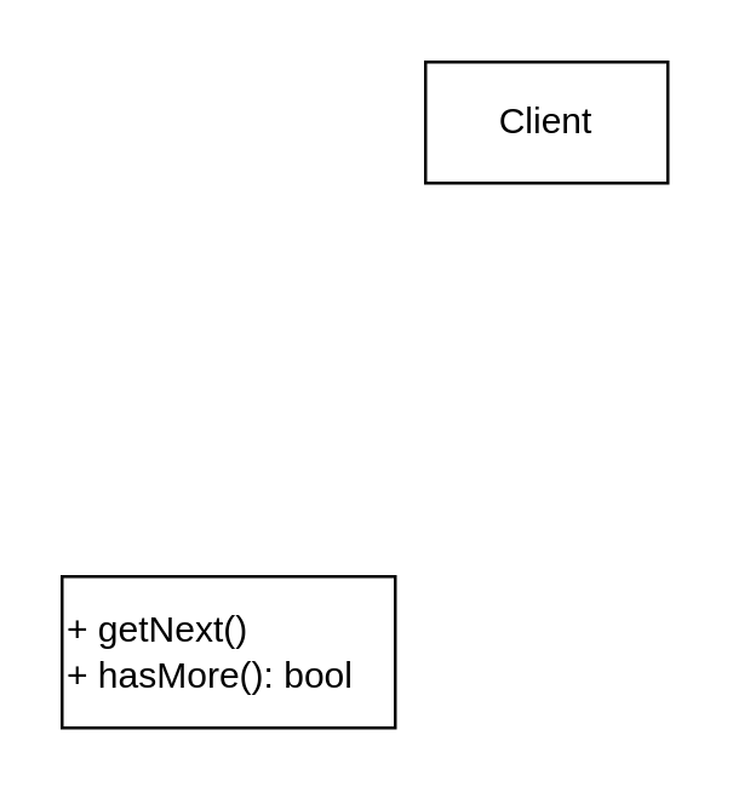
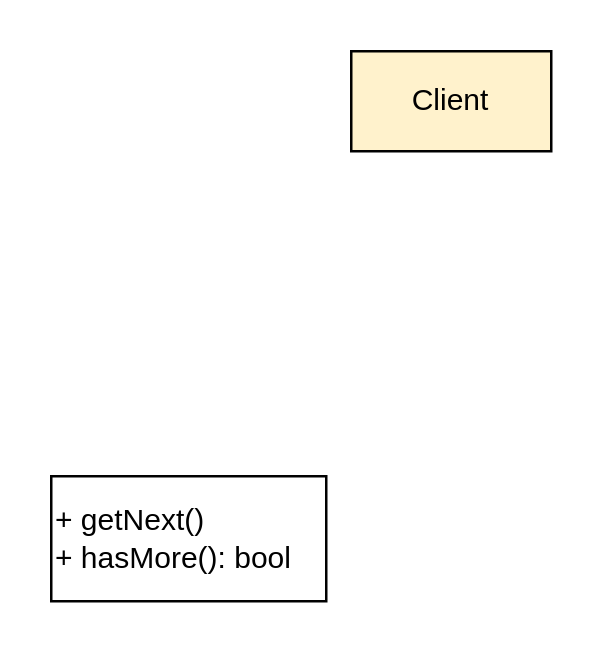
  <mxCell id="0" />
  <mxCell id="1" parent="0" />
- <mxCell id="2" value="Client" style="html=1;whiteSpace=wrap;" vertex="1" parent="1"><mxGeometry x="140" y="20" width="80" height="40" as="geometry" /></mxCell>
+ <mxCell id="2" value="Client" style="html=1;whiteSpace=wrap;fillColor=#fff2cc;" vertex="1" parent="1"><mxGeometry x="140" y="20" width="80" height="40" as="geometry" /></mxCell>
  <mxCell id="3" value="" style="group" vertex="1" connectable="0" parent="1"><mxGeometry x="20" y="140" width="110" height="100" as="geometry" /></mxCell>
  <mxCell id="4" value="+ getNext()&lt;div&gt;+ hasMore(): bool&lt;/div&gt;" style="html=1;whiteSpace=wrap;align=left;" vertex="1" parent="3"><mxGeometry y="50" width="110" height="50" as="geometry" /></mxCell>
